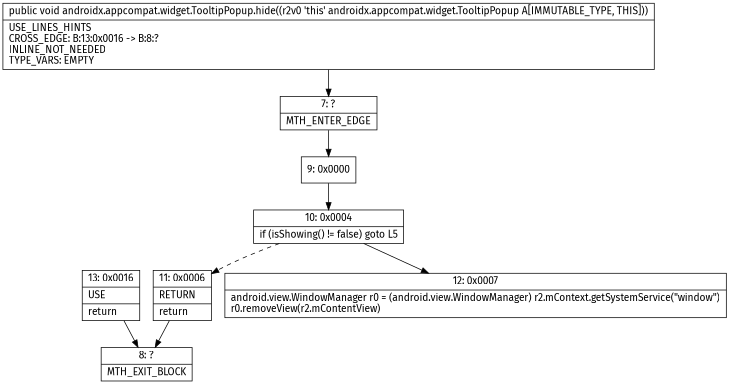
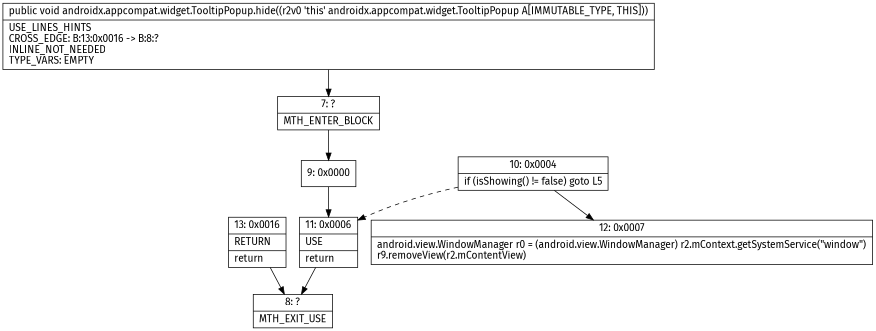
  digraph {
    fontname="Fira Sans"
    node [fontname="Fira Sans" shape=record]
    edge [fontname="Fira Sans"]
-   n1 [label="{7\:\ ?|MTH_ENTER_EDGE\l}"]
+   n1 [label="{7\:\ ?|MTH_ENTER_BLOCK\l}"]
    n2 [label="{9\:\ 0x0000}"]
    n3 [label="{10\:\ 0x0004|if (isShowing() != false) goto L5\l}"]
-   n4 [label="{11\:\ 0x0006|RETURN\l|return\l}"]
-   n5 [label="{12\:\ 0x0007|android.view.WindowManager r0 = (android.view.WindowManager) r2.mContext.getSystemService(\"window\")\lr0.removeView(r2.mContentView)\l}"]
-   n6 [label="{8\:\ ?|MTH_EXIT_BLOCK\l}"]
-   n7 [label="{13\:\ 0x0016|USE\l|return\l}"]
+   n4 [label="{11\:\ 0x0006|USE\l|return\l}"]
+   n5 [label="{12\:\ 0x0007|android.view.WindowManager r0 = (android.view.WindowManager) r2.mContext.getSystemService(\"window\")\lr9.removeView(r2.mContentView)\l}"]
+   n6 [label="{8\:\ ?|MTH_EXIT_USE\l}"]
+   n7 [label="{13\:\ 0x0016|RETURN\l|return\l}"]
    n8 [label="{public void androidx.appcompat.widget.TooltipPopup.hide((r2v0 'this' androidx.appcompat.widget.TooltipPopup A[IMMUTABLE_TYPE, THIS]))  | USE_LINES_HINTS\lCROSS_EDGE: B:13:0x0016 \-\> B:8:?\lINLINE_NOT_NEEDED\lTYPE_VARS: EMPTY\l}"]
    n1 -> n2
-   n2 -> n3
+   n2 -> n4
    n3 -> n4 [style=dashed]
    n3 -> n5
    n4 -> n6
    n7 -> n6
    n8 -> n1
  }
